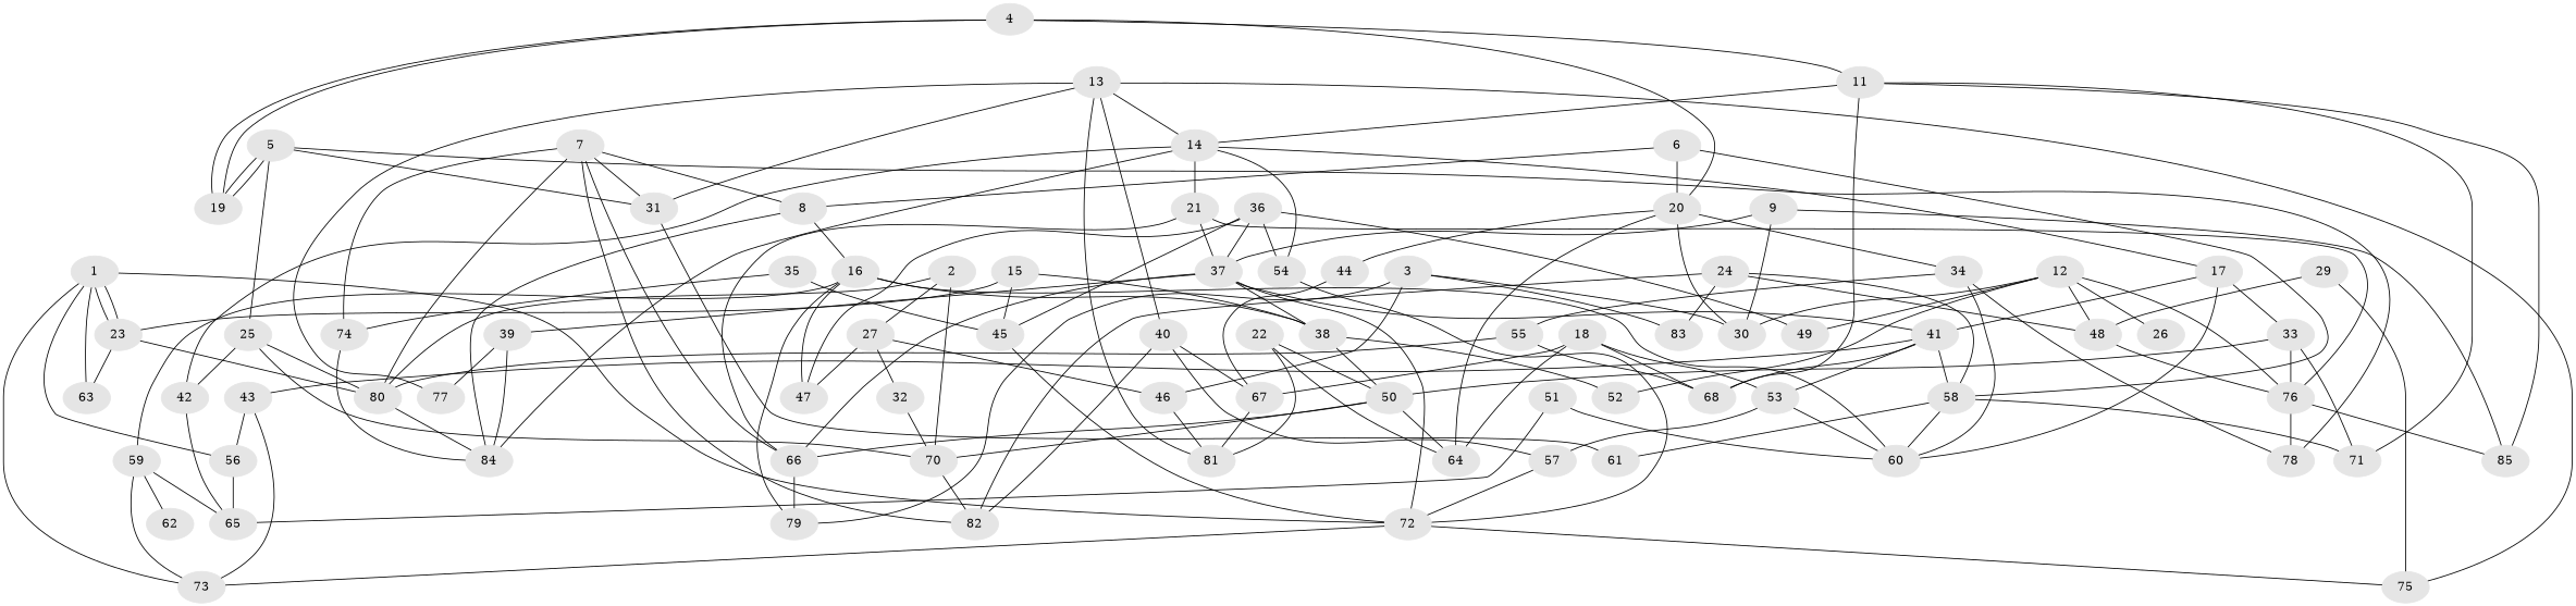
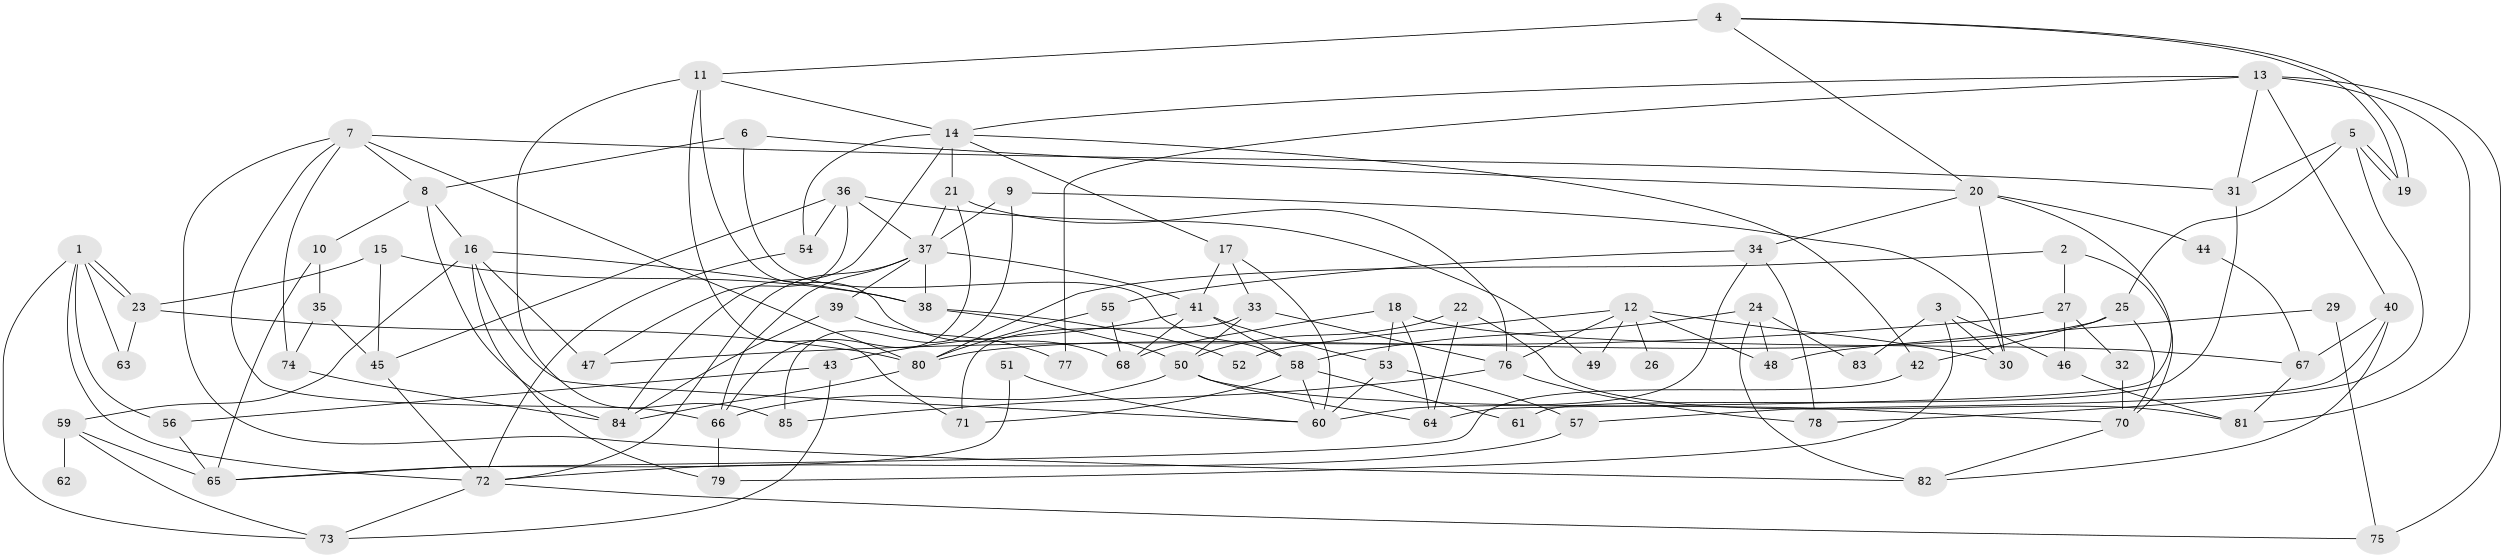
  graph {
    node [color=gray90 style=filled]
    1
    23
    56
    63
    72
    73
    80
    65
    75
    2
    27
    70
    46
    47
    32
    82
    84
    3
    30
    79
    83
    81
    4
    11
    19
    20
    85
    14
    68
    71
    64
    34
    44
    5
    25
    31
    78
    42
    61
    6
    8
    58
+   10
    16
    60
    7
    66
    74
    35
    38
    59
    9
    37
    41
    39
    45
    17
    21
    54
    12
    26
    49
    52
    76
    48
    13
    40
    77
    67
    57
    33
    15
    50
    62
    53
    43
    18
    55
    22
    24
    29
    36
    51
    1 -- 23
    1 -- 23
    1 -- 56
    1 -- 63
    1 -- 72
    1 -- 73
    23 -- 63
    23 -- 80
    56 -- 65
    72 -- 73
    72 -- 75
    80 -- 84
    2 -- 80
    2 -- 27
    2 -- 70
    27 -- 46
    27 -- 47
    27 -- 32
    70 -- 82
    46 -- 81
    32 -- 70
    3 -- 46
    3 -- 30
    3 -- 79
    3 -- 83
    4 -- 11
    4 -- 19
    4 -- 19
    4 -- 20
    11 -- 85
    11 -- 14
    11 -- 68
    11 -- 71
    20 -- 30
    20 -- 64
    20 -- 34
    20 -- 44
    14 -- 84
    14 -- 42
    14 -- 17
    14 -- 21
    14 -- 54
    34 -- 78
    34 -- 60
    34 -- 55
    44 -- 67
    5 -- 19
    5 -- 19
    5 -- 25
    5 -- 31
    5 -- 78
    25 -- 80
    25 -- 70
    25 -- 42
    31 -- 61
    42 -- 65
    6 -- 20
    6 -- 8
    6 -- 58
    8 -- 84
+   8 -- 10
    8 -- 16
    58 -- 71
    58 -- 61
    58 -- 60
+   10 -- 65
+   10 -- 35
    16 -- 47
    16 -- 79
    16 -- 60
    16 -- 38
    16 -- 59
    7 -- 80
    7 -- 82
    7 -- 31
    7 -- 8
    7 -- 66
    7 -- 74
    66 -- 79
    74 -- 84
    35 -- 74
    35 -- 45
    38 -- 52
    38 -- 50
    59 -- 73
    59 -- 65
    59 -- 62
    9 -- 30
    9 -- 85
    9 -- 37
    37 -- 72
    37 -- 66
    37 -- 38
    37 -- 41
    37 -- 39
    41 -- 68
    41 -- 58
    41 -- 53
    41 -- 43
    39 -- 84
    39 -- 77
    45 -- 72
    17 -- 60
    17 -- 41
    17 -- 33
    21 -- 66
    21 -- 37
    21 -- 76
    54 -- 72
    12 -- 30
    12 -- 26
    12 -- 49
    12 -- 52
    12 -- 76
    12 -- 48
    76 -- 85
    76 -- 78
-   48 -- 76
    13 -- 75
    13 -- 81
    13 -- 14
    13 -- 31
    13 -- 40
    13 -- 77
    40 -- 82
    40 -- 67
    40 -- 57
    67 -- 81
    57 -- 72
    33 -- 71
    33 -- 76
    33 -- 50
    15 -- 23
    15 -- 38
    15 -- 45
    50 -- 70
    50 -- 64
    50 -- 66
    53 -- 60
    53 -- 57
    43 -- 56
    43 -- 73
    18 -- 68
    18 -- 64
    18 -- 67
    18 -- 53
    55 -- 80
    55 -- 68
    22 -- 81
    22 -- 64
    22 -- 50
    24 -- 82
    24 -- 83
    24 -- 58
    24 -- 48
    29 -- 75
    29 -- 48
    36 -- 47
    36 -- 37
    36 -- 45
    36 -- 54
    36 -- 49
    51 -- 65
    51 -- 60
  }
